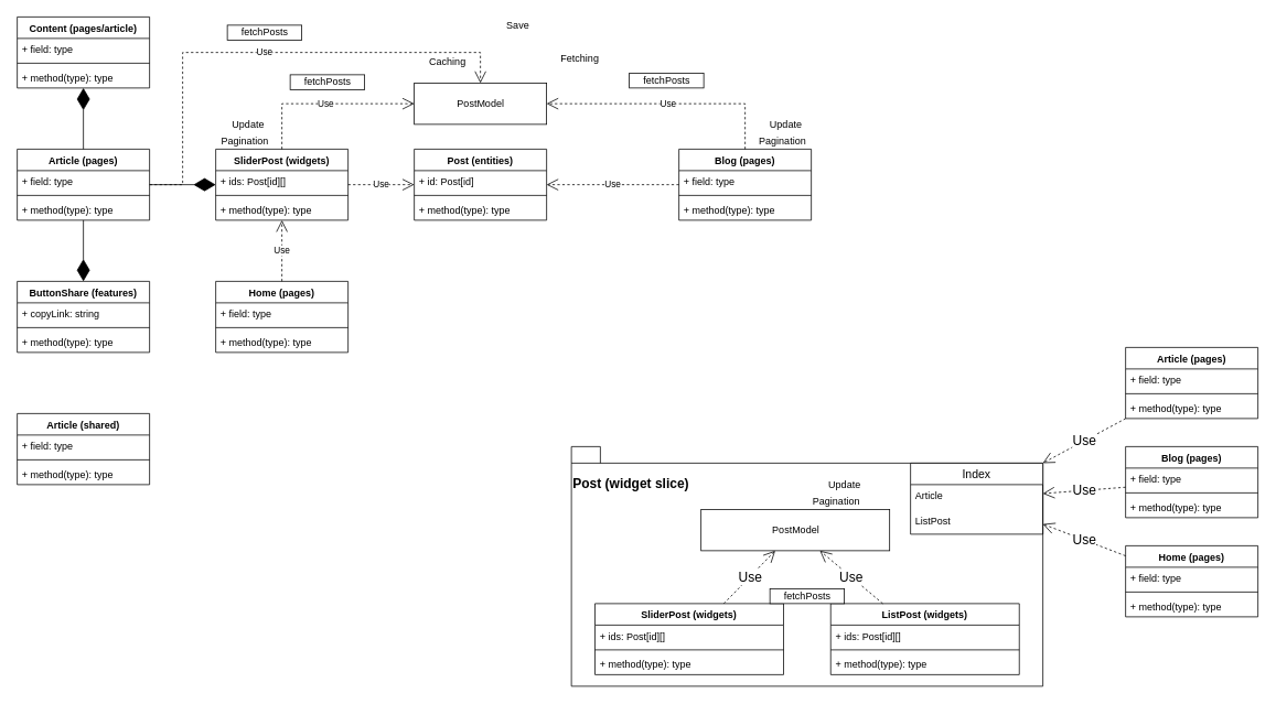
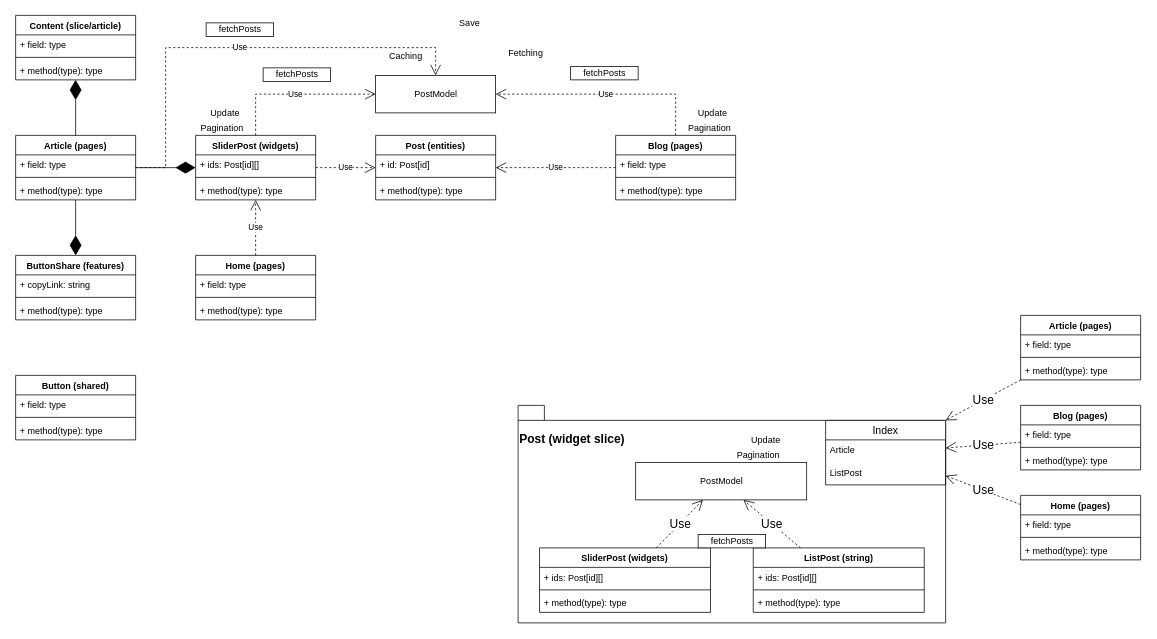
  <mxCell id="0" />
  <mxCell id="1" parent="0" />
  <mxCell id="2" value="Article (pages)" style="swimlane;fontStyle=1;align=center;verticalAlign=top;childLayout=stackLayout;horizontal=1;startSize=26;horizontalStack=0;resizeParent=1;resizeParentMax=0;resizeLast=0;collapsible=1;marginBottom=0;" parent="1" vertex="1"><mxGeometry x="20" y="180" width="160" height="86" as="geometry" /></mxCell>
  <mxCell id="3" value="+ field: type" style="text;strokeColor=none;fillColor=none;align=left;verticalAlign=top;spacingLeft=4;spacingRight=4;overflow=hidden;rotatable=0;points=[[0,0.5],[1,0.5]];portConstraint=eastwest;" parent="2" vertex="1"><mxGeometry y="26" width="160" height="26" as="geometry" /></mxCell>
  <mxCell id="4" value="" style="line;strokeWidth=1;fillColor=none;align=left;verticalAlign=middle;spacingTop=-1;spacingLeft=3;spacingRight=3;rotatable=0;labelPosition=right;points=[];portConstraint=eastwest;" parent="2" vertex="1"><mxGeometry y="52" width="160" height="8" as="geometry" /></mxCell>
  <mxCell id="5" value="+ method(type): type" style="text;strokeColor=none;fillColor=none;align=left;verticalAlign=top;spacingLeft=4;spacingRight=4;overflow=hidden;rotatable=0;points=[[0,0.5],[1,0.5]];portConstraint=eastwest;" parent="2" vertex="1"><mxGeometry y="60" width="160" height="26" as="geometry" /></mxCell>
- <mxCell id="6" value="Article (shared)" style="swimlane;fontStyle=1;align=center;verticalAlign=top;childLayout=stackLayout;horizontal=1;startSize=26;horizontalStack=0;resizeParent=1;resizeParentMax=0;resizeLast=0;collapsible=1;marginBottom=0;" parent="1" vertex="1"><mxGeometry x="20" y="500" width="160" height="86" as="geometry" /></mxCell>
+ <mxCell id="6" value="Button (shared)" style="swimlane;fontStyle=1;align=center;verticalAlign=top;childLayout=stackLayout;horizontal=1;startSize=26;horizontalStack=0;resizeParent=1;resizeParentMax=0;resizeLast=0;collapsible=1;marginBottom=0;" parent="1" vertex="1"><mxGeometry x="20" y="500" width="160" height="86" as="geometry" /></mxCell>
  <mxCell id="7" value="+ field: type" style="text;strokeColor=none;fillColor=none;align=left;verticalAlign=top;spacingLeft=4;spacingRight=4;overflow=hidden;rotatable=0;points=[[0,0.5],[1,0.5]];portConstraint=eastwest;" parent="6" vertex="1"><mxGeometry y="26" width="160" height="26" as="geometry" /></mxCell>
  <mxCell id="8" value="" style="line;strokeWidth=1;fillColor=none;align=left;verticalAlign=middle;spacingTop=-1;spacingLeft=3;spacingRight=3;rotatable=0;labelPosition=right;points=[];portConstraint=eastwest;" parent="6" vertex="1"><mxGeometry y="52" width="160" height="8" as="geometry" /></mxCell>
  <mxCell id="9" value="+ method(type): type" style="text;strokeColor=none;fillColor=none;align=left;verticalAlign=top;spacingLeft=4;spacingRight=4;overflow=hidden;rotatable=0;points=[[0,0.5],[1,0.5]];portConstraint=eastwest;" parent="6" vertex="1"><mxGeometry y="60" width="160" height="26" as="geometry" /></mxCell>
  <mxCell id="10" value="ButtonShare (features)" style="swimlane;fontStyle=1;align=center;verticalAlign=top;childLayout=stackLayout;horizontal=1;startSize=26;horizontalStack=0;resizeParent=1;resizeParentMax=0;resizeLast=0;collapsible=1;marginBottom=0;" parent="1" vertex="1"><mxGeometry x="20" y="340" width="160" height="86" as="geometry" /></mxCell>
  <mxCell id="11" value="+ copyLink: string" style="text;strokeColor=none;fillColor=none;align=left;verticalAlign=top;spacingLeft=4;spacingRight=4;overflow=hidden;rotatable=0;points=[[0,0.5],[1,0.5]];portConstraint=eastwest;" parent="10" vertex="1"><mxGeometry y="26" width="160" height="26" as="geometry" /></mxCell>
  <mxCell id="12" value="" style="line;strokeWidth=1;fillColor=none;align=left;verticalAlign=middle;spacingTop=-1;spacingLeft=3;spacingRight=3;rotatable=0;labelPosition=right;points=[];portConstraint=eastwest;" parent="10" vertex="1"><mxGeometry y="52" width="160" height="8" as="geometry" /></mxCell>
  <mxCell id="13" value="+ method(type): type" style="text;strokeColor=none;fillColor=none;align=left;verticalAlign=top;spacingLeft=4;spacingRight=4;overflow=hidden;rotatable=0;points=[[0,0.5],[1,0.5]];portConstraint=eastwest;" parent="10" vertex="1"><mxGeometry y="60" width="160" height="26" as="geometry" /></mxCell>
  <mxCell id="14" value="Post (entities)" style="swimlane;fontStyle=1;align=center;verticalAlign=top;childLayout=stackLayout;horizontal=1;startSize=26;horizontalStack=0;resizeParent=1;resizeParentMax=0;resizeLast=0;collapsible=1;marginBottom=0;" parent="1" vertex="1"><mxGeometry x="500" y="180" width="160" height="86" as="geometry" /></mxCell>
  <mxCell id="15" value="+ id: Post[id]" style="text;strokeColor=none;fillColor=none;align=left;verticalAlign=top;spacingLeft=4;spacingRight=4;overflow=hidden;rotatable=0;points=[[0,0.5],[1,0.5]];portConstraint=eastwest;" parent="14" vertex="1"><mxGeometry y="26" width="160" height="26" as="geometry" /></mxCell>
  <mxCell id="16" value="" style="line;strokeWidth=1;fillColor=none;align=left;verticalAlign=middle;spacingTop=-1;spacingLeft=3;spacingRight=3;rotatable=0;labelPosition=right;points=[];portConstraint=eastwest;" parent="14" vertex="1"><mxGeometry y="52" width="160" height="8" as="geometry" /></mxCell>
  <mxCell id="17" value="+ method(type): type" style="text;strokeColor=none;fillColor=none;align=left;verticalAlign=top;spacingLeft=4;spacingRight=4;overflow=hidden;rotatable=0;points=[[0,0.5],[1,0.5]];portConstraint=eastwest;" parent="14" vertex="1"><mxGeometry y="60" width="160" height="26" as="geometry" /></mxCell>
  <mxCell id="18" value="" style="endArrow=diamondThin;endFill=1;endSize=24;html=1;rounded=0;" parent="1" source="2" target="10" edge="1"><mxGeometry width="160" relative="1" as="geometry"><mxPoint x="180" y="310" as="sourcePoint" /><mxPoint x="340" y="310" as="targetPoint" /></mxGeometry></mxCell>
  <mxCell id="19" value="" style="endArrow=diamondThin;endFill=1;endSize=24;html=1;rounded=0;" parent="1" source="2" target="20" edge="1"><mxGeometry width="160" relative="1" as="geometry"><mxPoint x="270" y="260" as="sourcePoint" /><mxPoint x="270" y="334" as="targetPoint" /></mxGeometry></mxCell>
  <mxCell id="20" value="SliderPost (widgets)" style="swimlane;fontStyle=1;align=center;verticalAlign=top;childLayout=stackLayout;horizontal=1;startSize=26;horizontalStack=0;resizeParent=1;resizeParentMax=0;resizeLast=0;collapsible=1;marginBottom=0;" parent="1" vertex="1"><mxGeometry x="260" y="180" width="160" height="86" as="geometry" /></mxCell>
  <mxCell id="21" value="+ ids: Post[id][]" style="text;strokeColor=none;fillColor=none;align=left;verticalAlign=top;spacingLeft=4;spacingRight=4;overflow=hidden;rotatable=0;points=[[0,0.5],[1,0.5]];portConstraint=eastwest;" parent="20" vertex="1"><mxGeometry y="26" width="160" height="26" as="geometry" /></mxCell>
  <mxCell id="22" value="" style="line;strokeWidth=1;fillColor=none;align=left;verticalAlign=middle;spacingTop=-1;spacingLeft=3;spacingRight=3;rotatable=0;labelPosition=right;points=[];portConstraint=eastwest;" parent="20" vertex="1"><mxGeometry y="52" width="160" height="8" as="geometry" /></mxCell>
  <mxCell id="23" value="+ method(type): type" style="text;strokeColor=none;fillColor=none;align=left;verticalAlign=top;spacingLeft=4;spacingRight=4;overflow=hidden;rotatable=0;points=[[0,0.5],[1,0.5]];portConstraint=eastwest;" parent="20" vertex="1"><mxGeometry y="60" width="160" height="26" as="geometry" /></mxCell>
  <mxCell id="24" value="" style="endArrow=diamondThin;endFill=1;endSize=24;html=1;rounded=0;" parent="1" source="2" target="25" edge="1"><mxGeometry width="160" relative="1" as="geometry"><mxPoint x="160" y="120" as="sourcePoint" /><mxPoint x="240" y="120" as="targetPoint" /></mxGeometry></mxCell>
- <mxCell id="25" value="Content (pages/article)" style="swimlane;fontStyle=1;align=center;verticalAlign=top;childLayout=stackLayout;horizontal=1;startSize=26;horizontalStack=0;resizeParent=1;resizeParentMax=0;resizeLast=0;collapsible=1;marginBottom=0;" parent="1" vertex="1"><mxGeometry x="20" y="20" width="160" height="86" as="geometry" /></mxCell>
+ <mxCell id="25" value="Content (slice/article)" style="swimlane;fontStyle=1;align=center;verticalAlign=top;childLayout=stackLayout;horizontal=1;startSize=26;horizontalStack=0;resizeParent=1;resizeParentMax=0;resizeLast=0;collapsible=1;marginBottom=0;" parent="1" vertex="1"><mxGeometry x="20" y="20" width="160" height="86" as="geometry" /></mxCell>
  <mxCell id="26" value="+ field: type" style="text;strokeColor=none;fillColor=none;align=left;verticalAlign=top;spacingLeft=4;spacingRight=4;overflow=hidden;rotatable=0;points=[[0,0.5],[1,0.5]];portConstraint=eastwest;" parent="25" vertex="1"><mxGeometry y="26" width="160" height="26" as="geometry" /></mxCell>
  <mxCell id="27" value="" style="line;strokeWidth=1;fillColor=none;align=left;verticalAlign=middle;spacingTop=-1;spacingLeft=3;spacingRight=3;rotatable=0;labelPosition=right;points=[];portConstraint=eastwest;" parent="25" vertex="1"><mxGeometry y="52" width="160" height="8" as="geometry" /></mxCell>
  <mxCell id="28" value="+ method(type): type" style="text;strokeColor=none;fillColor=none;align=left;verticalAlign=top;spacingLeft=4;spacingRight=4;overflow=hidden;rotatable=0;points=[[0,0.5],[1,0.5]];portConstraint=eastwest;" parent="25" vertex="1"><mxGeometry y="60" width="160" height="26" as="geometry" /></mxCell>
  <mxCell id="29" value="Use" style="endArrow=open;endSize=12;dashed=1;html=1;rounded=0;" parent="1" source="20" target="14" edge="1"><mxGeometry width="160" relative="1" as="geometry"><mxPoint x="460" y="340" as="sourcePoint" /><mxPoint x="540" y="340" as="targetPoint" /></mxGeometry></mxCell>
  <mxCell id="30" value="PostModel" style="html=1;" parent="1" vertex="1"><mxGeometry x="500" y="100" width="160" height="50" as="geometry" /></mxCell>
  <mxCell id="31" value="Use" style="endArrow=open;endSize=12;dashed=1;html=1;rounded=0;edgeStyle=orthogonalEdgeStyle;" parent="1" source="20" target="30" edge="1"><mxGeometry width="160" relative="1" as="geometry"><mxPoint x="360" y="310" as="sourcePoint" /><mxPoint x="520" y="310" as="targetPoint" /><Array as="points"><mxPoint x="340" y="125" /></Array></mxGeometry></mxCell>
  <mxCell id="32" value="fetchPosts" style="html=1;" parent="1" vertex="1"><mxGeometry x="350" y="90" width="90" height="18" as="geometry" /></mxCell>
  <mxCell id="33" value="Caching" style="text;html=1;align=center;verticalAlign=middle;resizable=0;points=[];autosize=1;strokeColor=none;fillColor=none;" parent="1" vertex="1"><mxGeometry x="510" y="65" width="60" height="20" as="geometry" /></mxCell>
  <mxCell id="34" value="Fetching" style="text;html=1;align=center;verticalAlign=middle;resizable=0;points=[];autosize=1;strokeColor=none;fillColor=none;" parent="1" vertex="1"><mxGeometry x="670" y="60" width="60" height="20" as="geometry" /></mxCell>
  <mxCell id="35" value="Save" style="text;html=1;align=center;verticalAlign=middle;resizable=0;points=[];autosize=1;strokeColor=none;fillColor=none;" parent="1" vertex="1"><mxGeometry x="605" y="20" width="40" height="20" as="geometry" /></mxCell>
  <mxCell id="36" value="Pagination" style="text;html=1;align=center;verticalAlign=middle;resizable=0;points=[];autosize=1;strokeColor=none;fillColor=none;" parent="1" vertex="1"><mxGeometry x="260" y="160" width="70" height="20" as="geometry" /></mxCell>
  <mxCell id="37" value="Update" style="text;html=1;align=center;verticalAlign=middle;resizable=0;points=[];autosize=1;strokeColor=none;fillColor=none;" parent="1" vertex="1"><mxGeometry x="274" y="140" width="50" height="20" as="geometry" /></mxCell>
  <mxCell id="38" value="Use" style="endArrow=open;endSize=12;dashed=1;html=1;rounded=0;edgeStyle=orthogonalEdgeStyle;" parent="1" source="2" target="30" edge="1"><mxGeometry width="160" relative="1" as="geometry"><mxPoint x="230" y="117.5" as="sourcePoint" /><mxPoint x="390" y="62.5" as="targetPoint" /><Array as="points"><mxPoint x="220" y="223" /><mxPoint x="220" y="63" /><mxPoint x="580" y="63" /></Array></mxGeometry></mxCell>
  <mxCell id="39" value="fetchPosts" style="html=1;" parent="1" vertex="1"><mxGeometry x="274" y="30" width="90" height="18" as="geometry" /></mxCell>
  <mxCell id="40" value="Blog (pages)" style="swimlane;fontStyle=1;align=center;verticalAlign=top;childLayout=stackLayout;horizontal=1;startSize=26;horizontalStack=0;resizeParent=1;resizeParentMax=0;resizeLast=0;collapsible=1;marginBottom=0;" parent="1" vertex="1"><mxGeometry x="820" y="180" width="160" height="86" as="geometry" /></mxCell>
  <mxCell id="41" value="+ field: type" style="text;strokeColor=none;fillColor=none;align=left;verticalAlign=top;spacingLeft=4;spacingRight=4;overflow=hidden;rotatable=0;points=[[0,0.5],[1,0.5]];portConstraint=eastwest;" parent="40" vertex="1"><mxGeometry y="26" width="160" height="26" as="geometry" /></mxCell>
  <mxCell id="42" value="" style="line;strokeWidth=1;fillColor=none;align=left;verticalAlign=middle;spacingTop=-1;spacingLeft=3;spacingRight=3;rotatable=0;labelPosition=right;points=[];portConstraint=eastwest;" parent="40" vertex="1"><mxGeometry y="52" width="160" height="8" as="geometry" /></mxCell>
  <mxCell id="43" value="+ method(type): type" style="text;strokeColor=none;fillColor=none;align=left;verticalAlign=top;spacingLeft=4;spacingRight=4;overflow=hidden;rotatable=0;points=[[0,0.5],[1,0.5]];portConstraint=eastwest;" parent="40" vertex="1"><mxGeometry y="60" width="160" height="26" as="geometry" /></mxCell>
  <mxCell id="44" value="Use" style="endArrow=open;endSize=12;dashed=1;html=1;rounded=0;" parent="1" source="40" target="14" edge="1"><mxGeometry width="160" relative="1" as="geometry"><mxPoint x="720" y="179" as="sourcePoint" /><mxPoint x="880" y="179" as="targetPoint" /></mxGeometry></mxCell>
  <mxCell id="45" value="Use" style="endArrow=open;endSize=12;dashed=1;html=1;rounded=0;edgeStyle=orthogonalEdgeStyle;" parent="1" source="40" target="30" edge="1"><mxGeometry width="160" relative="1" as="geometry"><mxPoint x="987" y="98.66" as="sourcePoint" /><mxPoint x="747" y="98.66" as="targetPoint" /><Array as="points"><mxPoint x="900" y="125" /></Array></mxGeometry></mxCell>
  <mxCell id="46" value="fetchPosts" style="html=1;" parent="1" vertex="1"><mxGeometry x="760" y="88" width="90" height="18" as="geometry" /></mxCell>
  <mxCell id="47" value="Pagination" style="text;html=1;align=center;verticalAlign=middle;resizable=0;points=[];autosize=1;strokeColor=none;fillColor=none;" parent="1" vertex="1"><mxGeometry x="910" y="160" width="70" height="20" as="geometry" /></mxCell>
  <mxCell id="48" value="Update" style="text;html=1;align=center;verticalAlign=middle;resizable=0;points=[];autosize=1;strokeColor=none;fillColor=none;" parent="1" vertex="1"><mxGeometry x="924" y="140" width="50" height="20" as="geometry" /></mxCell>
  <mxCell id="49" value="Home (pages)" style="swimlane;fontStyle=1;align=center;verticalAlign=top;childLayout=stackLayout;horizontal=1;startSize=26;horizontalStack=0;resizeParent=1;resizeParentMax=0;resizeLast=0;collapsible=1;marginBottom=0;" parent="1" vertex="1"><mxGeometry x="260" y="340" width="160" height="86" as="geometry" /></mxCell>
  <mxCell id="50" value="+ field: type" style="text;strokeColor=none;fillColor=none;align=left;verticalAlign=top;spacingLeft=4;spacingRight=4;overflow=hidden;rotatable=0;points=[[0,0.5],[1,0.5]];portConstraint=eastwest;" parent="49" vertex="1"><mxGeometry y="26" width="160" height="26" as="geometry" /></mxCell>
  <mxCell id="51" value="" style="line;strokeWidth=1;fillColor=none;align=left;verticalAlign=middle;spacingTop=-1;spacingLeft=3;spacingRight=3;rotatable=0;labelPosition=right;points=[];portConstraint=eastwest;" parent="49" vertex="1"><mxGeometry y="52" width="160" height="8" as="geometry" /></mxCell>
  <mxCell id="52" value="+ method(type): type" style="text;strokeColor=none;fillColor=none;align=left;verticalAlign=top;spacingLeft=4;spacingRight=4;overflow=hidden;rotatable=0;points=[[0,0.5],[1,0.5]];portConstraint=eastwest;" parent="49" vertex="1"><mxGeometry y="60" width="160" height="26" as="geometry" /></mxCell>
  <mxCell id="53" value="Use" style="endArrow=open;endSize=12;dashed=1;html=1;rounded=0;" parent="1" source="49" target="20" edge="1"><mxGeometry width="160" relative="1" as="geometry"><mxPoint x="470" y="340" as="sourcePoint" /><mxPoint x="470" y="414" as="targetPoint" /></mxGeometry></mxCell>
  <mxCell id="54" value="" style="group" parent="1" vertex="1" connectable="0"><mxGeometry x="690" y="540" width="570" height="290" as="geometry" /></mxCell>
  <mxCell id="55" value="&lt;font style=&quot;font-size: 16px;&quot;&gt;&lt;br&gt;Post (widget slice)&lt;br&gt;&lt;/font&gt;" style="shape=folder;fontStyle=1;spacingTop=10;tabWidth=35;tabHeight=20;tabPosition=left;html=1;align=left;verticalAlign=top;" parent="54" vertex="1"><mxGeometry width="570" height="290" as="geometry" /></mxCell>
  <mxCell id="56" value="SliderPost (widgets)" style="swimlane;fontStyle=1;align=center;verticalAlign=top;childLayout=stackLayout;horizontal=1;startSize=26;horizontalStack=0;resizeParent=1;resizeParentMax=0;resizeLast=0;collapsible=1;marginBottom=0;" parent="54" vertex="1"><mxGeometry x="28.5" y="190" width="228.0" height="86" as="geometry" /></mxCell>
  <mxCell id="57" value="+ ids: Post[id][]" style="text;strokeColor=none;fillColor=none;align=left;verticalAlign=top;spacingLeft=4;spacingRight=4;overflow=hidden;rotatable=0;points=[[0,0.5],[1,0.5]];portConstraint=eastwest;" parent="56" vertex="1"><mxGeometry y="26" width="228.0" height="26" as="geometry" /></mxCell>
  <mxCell id="58" value="" style="line;strokeWidth=1;fillColor=none;align=left;verticalAlign=middle;spacingTop=-1;spacingLeft=3;spacingRight=3;rotatable=0;labelPosition=right;points=[];portConstraint=eastwest;" parent="56" vertex="1"><mxGeometry y="52" width="228.0" height="8" as="geometry" /></mxCell>
  <mxCell id="59" value="+ method(type): type" style="text;strokeColor=none;fillColor=none;align=left;verticalAlign=top;spacingLeft=4;spacingRight=4;overflow=hidden;rotatable=0;points=[[0,0.5],[1,0.5]];portConstraint=eastwest;" parent="56" vertex="1"><mxGeometry y="60" width="228.0" height="26" as="geometry" /></mxCell>
- <mxCell id="60" value="ListPost (widgets)" style="swimlane;fontStyle=1;align=center;verticalAlign=top;childLayout=stackLayout;horizontal=1;startSize=26;horizontalStack=0;resizeParent=1;resizeParentMax=0;resizeLast=0;collapsible=1;marginBottom=0;" parent="54" vertex="1"><mxGeometry x="313.5" y="190" width="228.0" height="86" as="geometry" /></mxCell>
+ <mxCell id="60" value="ListPost (string)" style="swimlane;fontStyle=1;align=center;verticalAlign=top;childLayout=stackLayout;horizontal=1;startSize=26;horizontalStack=0;resizeParent=1;resizeParentMax=0;resizeLast=0;collapsible=1;marginBottom=0;" parent="54" vertex="1"><mxGeometry x="313.5" y="190" width="228.0" height="86" as="geometry" /></mxCell>
  <mxCell id="61" value="+ ids: Post[id][]" style="text;strokeColor=none;fillColor=none;align=left;verticalAlign=top;spacingLeft=4;spacingRight=4;overflow=hidden;rotatable=0;points=[[0,0.5],[1,0.5]];portConstraint=eastwest;" parent="60" vertex="1"><mxGeometry y="26" width="228.0" height="26" as="geometry" /></mxCell>
  <mxCell id="62" value="" style="line;strokeWidth=1;fillColor=none;align=left;verticalAlign=middle;spacingTop=-1;spacingLeft=3;spacingRight=3;rotatable=0;labelPosition=right;points=[];portConstraint=eastwest;" parent="60" vertex="1"><mxGeometry y="52" width="228.0" height="8" as="geometry" /></mxCell>
  <mxCell id="63" value="+ method(type): type" style="text;strokeColor=none;fillColor=none;align=left;verticalAlign=top;spacingLeft=4;spacingRight=4;overflow=hidden;rotatable=0;points=[[0,0.5],[1,0.5]];portConstraint=eastwest;" parent="60" vertex="1"><mxGeometry y="60" width="228.0" height="26" as="geometry" /></mxCell>
  <mxCell id="64" value="PostModel" style="html=1;" parent="54" vertex="1"><mxGeometry x="156.75" y="76" width="228.0" height="50" as="geometry" /></mxCell>
  <mxCell id="65" value="Pagination" style="text;html=1;align=center;verticalAlign=middle;resizable=0;points=[];autosize=1;strokeColor=none;fillColor=none;" parent="54" vertex="1"><mxGeometry x="285" y="56" width="70" height="20" as="geometry" /></mxCell>
  <mxCell id="66" value="Update" style="text;html=1;align=center;verticalAlign=middle;resizable=0;points=[];autosize=1;strokeColor=none;fillColor=none;" parent="54" vertex="1"><mxGeometry x="304.95" y="36" width="50" height="20" as="geometry" /></mxCell>
  <mxCell id="67" value="Use" style="endArrow=open;endSize=12;dashed=1;html=1;rounded=0;fontSize=16;" parent="54" source="56" target="64" edge="1"><mxGeometry width="160" relative="1" as="geometry"><mxPoint x="-370.5" y="90" as="sourcePoint" /><mxPoint x="-142.5" y="90" as="targetPoint" /></mxGeometry></mxCell>
  <mxCell id="68" value="Use" style="endArrow=open;endSize=12;dashed=1;html=1;rounded=0;fontSize=16;" parent="54" source="60" target="64" edge="1"><mxGeometry width="160" relative="1" as="geometry"><mxPoint x="198.528" y="200" as="sourcePoint" /><mxPoint x="260.71" y="136" as="targetPoint" /></mxGeometry></mxCell>
  <mxCell id="69" value="Index" style="swimlane;fontStyle=0;childLayout=stackLayout;horizontal=1;startSize=26;horizontalStack=0;resizeParent=1;resizeParentMax=0;resizeLast=0;collapsible=1;marginBottom=0;align=center;fontSize=14;" parent="54" vertex="1"><mxGeometry x="410" y="20" width="160" height="86" as="geometry" /></mxCell>
  <mxCell id="70" value="Article" style="text;strokeColor=none;fillColor=none;spacingLeft=4;spacingRight=4;overflow=hidden;rotatable=0;points=[[0,0.5],[1,0.5]];portConstraint=eastwest;fontSize=12;" parent="69" vertex="1"><mxGeometry y="26" width="160" height="30" as="geometry" /></mxCell>
  <mxCell id="71" value="ListPost" style="text;strokeColor=none;fillColor=none;spacingLeft=4;spacingRight=4;overflow=hidden;rotatable=0;points=[[0,0.5],[1,0.5]];portConstraint=eastwest;fontSize=12;" parent="69" vertex="1"><mxGeometry y="56" width="160" height="30" as="geometry" /></mxCell>
  <mxCell id="72" value="fetchPosts" style="html=1;" parent="54" vertex="1"><mxGeometry x="240" y="172" width="90" height="18" as="geometry" /></mxCell>
  <mxCell id="73" value="Blog (pages)" style="swimlane;fontStyle=1;align=center;verticalAlign=top;childLayout=stackLayout;horizontal=1;startSize=26;horizontalStack=0;resizeParent=1;resizeParentMax=0;resizeLast=0;collapsible=1;marginBottom=0;" parent="1" vertex="1"><mxGeometry x="1360" y="540" width="160" height="86" as="geometry" /></mxCell>
  <mxCell id="74" value="+ field: type" style="text;strokeColor=none;fillColor=none;align=left;verticalAlign=top;spacingLeft=4;spacingRight=4;overflow=hidden;rotatable=0;points=[[0,0.5],[1,0.5]];portConstraint=eastwest;" parent="73" vertex="1"><mxGeometry y="26" width="160" height="26" as="geometry" /></mxCell>
  <mxCell id="75" value="" style="line;strokeWidth=1;fillColor=none;align=left;verticalAlign=middle;spacingTop=-1;spacingLeft=3;spacingRight=3;rotatable=0;labelPosition=right;points=[];portConstraint=eastwest;" parent="73" vertex="1"><mxGeometry y="52" width="160" height="8" as="geometry" /></mxCell>
  <mxCell id="76" value="+ method(type): type" style="text;strokeColor=none;fillColor=none;align=left;verticalAlign=top;spacingLeft=4;spacingRight=4;overflow=hidden;rotatable=0;points=[[0,0.5],[1,0.5]];portConstraint=eastwest;" parent="73" vertex="1"><mxGeometry y="60" width="160" height="26" as="geometry" /></mxCell>
  <mxCell id="77" value="Use" style="endArrow=open;endSize=12;dashed=1;html=1;rounded=0;fontSize=16;" parent="1" source="73" target="69" edge="1"><mxGeometry width="160" relative="1" as="geometry"><mxPoint x="1180" y="390" as="sourcePoint" /><mxPoint x="1340" y="390" as="targetPoint" /></mxGeometry></mxCell>
  <mxCell id="78" value="Article (pages)" style="swimlane;fontStyle=1;align=center;verticalAlign=top;childLayout=stackLayout;horizontal=1;startSize=26;horizontalStack=0;resizeParent=1;resizeParentMax=0;resizeLast=0;collapsible=1;marginBottom=0;" parent="1" vertex="1"><mxGeometry x="1360" y="420" width="160" height="86" as="geometry" /></mxCell>
  <mxCell id="79" value="+ field: type" style="text;strokeColor=none;fillColor=none;align=left;verticalAlign=top;spacingLeft=4;spacingRight=4;overflow=hidden;rotatable=0;points=[[0,0.5],[1,0.5]];portConstraint=eastwest;" parent="78" vertex="1"><mxGeometry y="26" width="160" height="26" as="geometry" /></mxCell>
  <mxCell id="80" value="" style="line;strokeWidth=1;fillColor=none;align=left;verticalAlign=middle;spacingTop=-1;spacingLeft=3;spacingRight=3;rotatable=0;labelPosition=right;points=[];portConstraint=eastwest;" parent="78" vertex="1"><mxGeometry y="52" width="160" height="8" as="geometry" /></mxCell>
  <mxCell id="81" value="+ method(type): type" style="text;strokeColor=none;fillColor=none;align=left;verticalAlign=top;spacingLeft=4;spacingRight=4;overflow=hidden;rotatable=0;points=[[0,0.5],[1,0.5]];portConstraint=eastwest;" parent="78" vertex="1"><mxGeometry y="60" width="160" height="26" as="geometry" /></mxCell>
  <mxCell id="82" value="Use" style="endArrow=open;endSize=12;dashed=1;html=1;rounded=0;fontSize=16;" parent="1" source="78" target="69" edge="1"><mxGeometry width="160" relative="1" as="geometry"><mxPoint x="1442.412" y="326" as="sourcePoint" /><mxPoint x="1397.588" y="580" as="targetPoint" /></mxGeometry></mxCell>
  <mxCell id="83" value="Home (pages)" style="swimlane;fontStyle=1;align=center;verticalAlign=top;childLayout=stackLayout;horizontal=1;startSize=26;horizontalStack=0;resizeParent=1;resizeParentMax=0;resizeLast=0;collapsible=1;marginBottom=0;" parent="1" vertex="1"><mxGeometry x="1360" y="660" width="160" height="86" as="geometry" /></mxCell>
  <mxCell id="84" value="+ field: type" style="text;strokeColor=none;fillColor=none;align=left;verticalAlign=top;spacingLeft=4;spacingRight=4;overflow=hidden;rotatable=0;points=[[0,0.5],[1,0.5]];portConstraint=eastwest;" parent="83" vertex="1"><mxGeometry y="26" width="160" height="26" as="geometry" /></mxCell>
  <mxCell id="85" value="" style="line;strokeWidth=1;fillColor=none;align=left;verticalAlign=middle;spacingTop=-1;spacingLeft=3;spacingRight=3;rotatable=0;labelPosition=right;points=[];portConstraint=eastwest;" parent="83" vertex="1"><mxGeometry y="52" width="160" height="8" as="geometry" /></mxCell>
  <mxCell id="86" value="+ method(type): type" style="text;strokeColor=none;fillColor=none;align=left;verticalAlign=top;spacingLeft=4;spacingRight=4;overflow=hidden;rotatable=0;points=[[0,0.5],[1,0.5]];portConstraint=eastwest;" parent="83" vertex="1"><mxGeometry y="60" width="160" height="26" as="geometry" /></mxCell>
  <mxCell id="87" value="Use" style="endArrow=open;endSize=12;dashed=1;html=1;rounded=0;fontSize=16;" parent="1" source="83" target="69" edge="1"><mxGeometry width="160" relative="1" as="geometry"><mxPoint x="1217.159" y="332" as="sourcePoint" /><mxPoint x="1321.001" y="586" as="targetPoint" /></mxGeometry></mxCell>
